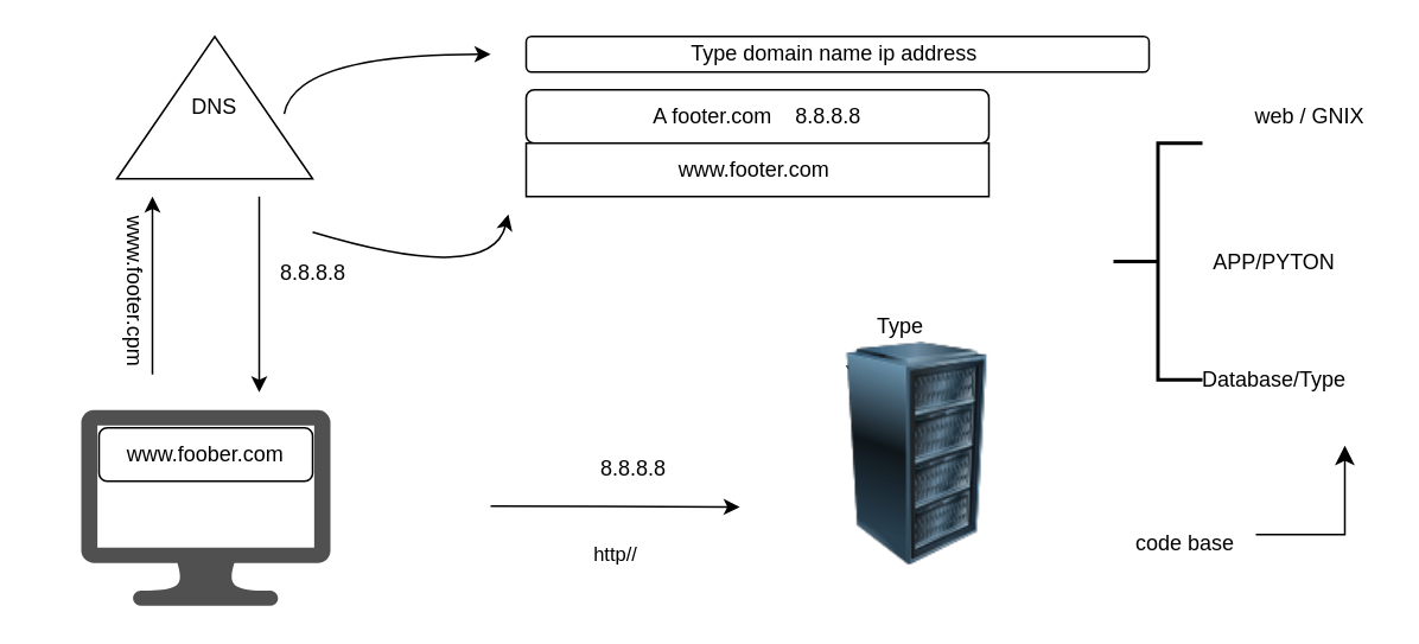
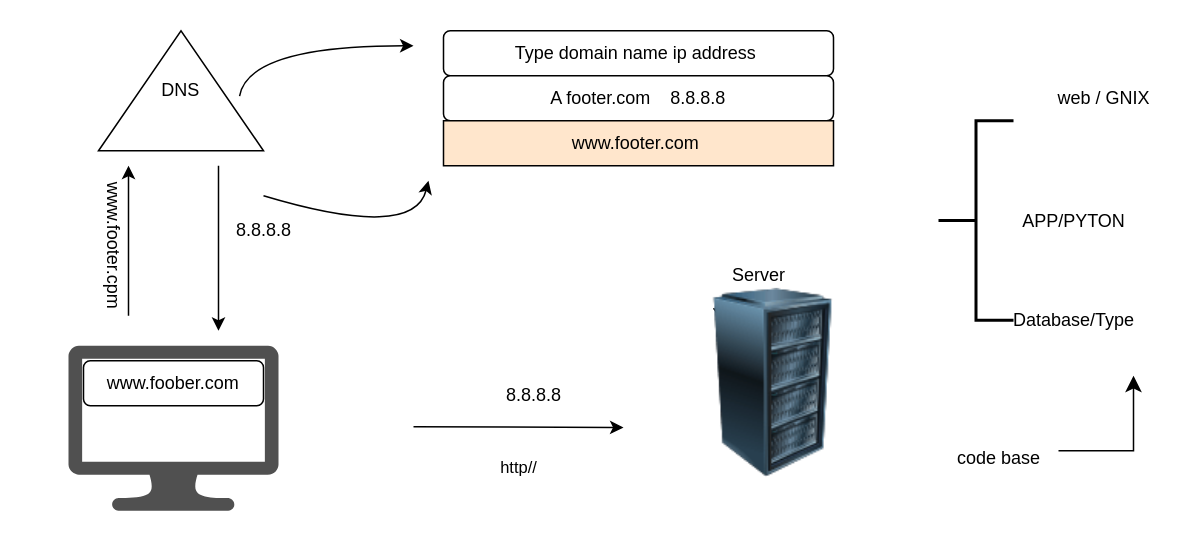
  <mxCell id="0" />
  <mxCell id="1" parent="0" />
  <mxCell id="2" value="" style="sketch=0;pointerEvents=1;shadow=0;dashed=0;html=1;strokeColor=none;fillColor=#505050;labelPosition=center;verticalLabelPosition=bottom;verticalAlign=top;outlineConnect=0;align=center;shape=mxgraph.office.devices.lcd_monitor;" vertex="1" parent="1"><mxGeometry x="45" y="230" width="140" height="110" as="geometry" /></mxCell>
  <mxCell id="3" value="" style="endArrow=classic;html=1;rounded=0;" edge="1" parent="1" source="4"><mxGeometry width="50" height="50" relative="1" as="geometry"><mxPoint x="445" y="280" as="sourcePoint" /><mxPoint x="495" y="230" as="targetPoint" /></mxGeometry></mxCell>
  <mxCell id="4" value="" style="image;html=1;image=img/lib/clip_art/computers/Server_Rack_128x128.png" vertex="1" parent="1"><mxGeometry x="475" y="190" width="80" height="130" as="geometry" /></mxCell>
  <mxCell id="5" value="" style="edgeStyle=none;orthogonalLoop=1;jettySize=auto;html=1;rounded=0;" edge="1" parent="1"><mxGeometry width="100" relative="1" as="geometry"><mxPoint x="275" y="284" as="sourcePoint" /><mxPoint x="415" y="284.47" as="targetPoint" /><Array as="points" /></mxGeometry></mxCell>
  <mxCell id="6" value="http//" style="edgeLabel;html=1;align=center;verticalAlign=middle;resizable=0;points=[];" vertex="1" connectable="0" parent="5"><mxGeometry x="-0.025" y="-17" relative="1" as="geometry"><mxPoint x="2" y="9" as="offset" /></mxGeometry></mxCell>
  <mxCell id="7" value="www.foober.com" style="rounded=1;whiteSpace=wrap;html=1;" vertex="1" parent="1"><mxGeometry x="55" y="240" width="120" height="30" as="geometry" /></mxCell>
  <mxCell id="8" value="8.8.8.8" style="text;html=1;align=center;verticalAlign=middle;resizable=0;points=[];autosize=1;strokeColor=none;fillColor=none;" vertex="1" parent="1"><mxGeometry x="325" y="248" width="60" height="30" as="geometry" /></mxCell>
  <mxCell id="9" value="DNS" style="triangle;whiteSpace=wrap;html=1;direction=north;" vertex="1" parent="1"><mxGeometry x="65" y="20" width="110" height="80" as="geometry" /></mxCell>
  <mxCell id="10" value="" style="endArrow=classic;html=1;rounded=0;" edge="1" parent="1"><mxGeometry width="50" height="50" relative="1" as="geometry"><mxPoint x="85" y="210" as="sourcePoint" /><mxPoint x="85" y="110" as="targetPoint" /></mxGeometry></mxCell>
  <mxCell id="11" value="" style="endArrow=classic;html=1;rounded=0;" edge="1" parent="1"><mxGeometry width="50" height="50" relative="1" as="geometry"><mxPoint x="145" y="110" as="sourcePoint" /><mxPoint x="145" y="220" as="targetPoint" /></mxGeometry></mxCell>
- <mxCell id="12" value="Type domain name ip address&amp;nbsp;" style="rounded=1;whiteSpace=wrap;html=1;" vertex="1" parent="1"><mxGeometry x="295" y="20" width="350" height="20" as="geometry" /></mxCell>
+ <mxCell id="12" value="Type domain name ip address&amp;nbsp;" style="rounded=1;whiteSpace=wrap;html=1;" vertex="1" parent="1"><mxGeometry x="295" y="20" width="260" height="30" as="geometry" /></mxCell>
  <mxCell id="13" value="A footer.com&amp;nbsp; &amp;nbsp; 8.8.8.8" style="rounded=1;whiteSpace=wrap;html=1;" vertex="1" parent="1"><mxGeometry x="295" y="50" width="260" height="30" as="geometry" /></mxCell>
- <mxCell id="14" value="www.footer.com&amp;nbsp;" style="rounded=1;whiteSpace=wrap;html=1;arcSize=0;" vertex="1" parent="1"><mxGeometry x="295" y="80" width="260" height="30" as="geometry" /></mxCell>
+ <mxCell id="14" value="www.footer.com&amp;nbsp;" style="rounded=1;whiteSpace=wrap;html=1;arcSize=0;fillColor=#ffe6cc;" vertex="1" parent="1"><mxGeometry x="295" y="80" width="260" height="30" as="geometry" /></mxCell>
  <mxCell id="15" value="" style="curved=1;endArrow=classic;html=1;rounded=0;exitX=0.456;exitY=0.855;exitDx=0;exitDy=0;exitPerimeter=0;" edge="1" parent="1" source="9"><mxGeometry width="50" height="50" relative="1" as="geometry"><mxPoint x="175" y="70" as="sourcePoint" /><mxPoint x="275" y="30" as="targetPoint" /><Array as="points"><mxPoint x="165" y="30" /></Array></mxGeometry></mxCell>
  <mxCell id="16" value="" style="curved=1;endArrow=classic;html=1;rounded=0;entryX=0;entryY=1;entryDx=0;entryDy=0;" edge="1" parent="1"><mxGeometry width="50" height="50" relative="1" as="geometry"><mxPoint x="175" y="130" as="sourcePoint" /><mxPoint x="285" y="120" as="targetPoint" /><Array as="points"><mxPoint x="275" y="160" /></Array></mxGeometry></mxCell>
  <mxCell id="17" value="www.footer.cpm" style="text;html=1;align=center;verticalAlign=middle;resizable=0;points=[];autosize=1;strokeColor=none;fillColor=none;rotation=90;" vertex="1" parent="1"><mxGeometry x="20" y="148" width="110" height="30" as="geometry" /></mxCell>
  <mxCell id="18" value="8.8.8.8" style="text;html=1;align=center;verticalAlign=middle;resizable=0;points=[];autosize=1;strokeColor=none;fillColor=none;" vertex="1" parent="1"><mxGeometry x="145" y="138" width="60" height="30" as="geometry" /></mxCell>
- <mxCell id="19" value="Type" style="text;html=1;align=center;verticalAlign=middle;resizable=0;points=[];autosize=1;strokeColor=none;fillColor=none;" vertex="1" parent="1"><mxGeometry x="475" y="168" width="60" height="30" as="geometry" /></mxCell>
+ <mxCell id="19" value="Server" style="text;html=1;align=center;verticalAlign=middle;resizable=0;points=[];autosize=1;strokeColor=none;fillColor=none;" vertex="1" parent="1"><mxGeometry x="475" y="168" width="60" height="30" as="geometry" /></mxCell>
  <mxCell id="20" value="" style="strokeWidth=2;html=1;shape=mxgraph.flowchart.annotation_2;align=left;labelPosition=right;pointerEvents=1;" vertex="1" parent="1"><mxGeometry x="625" y="80" width="50" height="133" as="geometry" /></mxCell>
  <mxCell id="21" value="web / GNIX" style="text;html=1;align=center;verticalAlign=middle;resizable=0;points=[];autosize=1;strokeColor=none;fillColor=none;" vertex="1" parent="1"><mxGeometry x="695" y="50" width="80" height="30" as="geometry" /></mxCell>
  <mxCell id="22" value="APP/PYTON" style="text;html=1;align=center;verticalAlign=middle;resizable=0;points=[];autosize=1;strokeColor=none;fillColor=none;" vertex="1" parent="1"><mxGeometry x="670" y="131.5" width="90" height="30" as="geometry" /></mxCell>
  <mxCell id="23" value="Database/Type" style="text;html=1;align=center;verticalAlign=middle;resizable=0;points=[];autosize=1;strokeColor=none;fillColor=none;" vertex="1" parent="1"><mxGeometry x="660" y="198" width="110" height="30" as="geometry" /></mxCell>
  <mxCell id="24" value="code base" style="text;html=1;align=center;verticalAlign=middle;resizable=0;points=[];autosize=1;strokeColor=none;fillColor=none;" vertex="1" parent="1"><mxGeometry x="625" y="290" width="80" height="30" as="geometry" /></mxCell>
  <mxCell id="25" value="" style="edgeStyle=segmentEdgeStyle;endArrow=classic;html=1;curved=0;rounded=0;endSize=8;startSize=8;" edge="1" parent="1"><mxGeometry width="50" height="50" relative="1" as="geometry"><mxPoint x="705" y="300" as="sourcePoint" /><mxPoint x="755" y="250" as="targetPoint" /></mxGeometry></mxCell>
